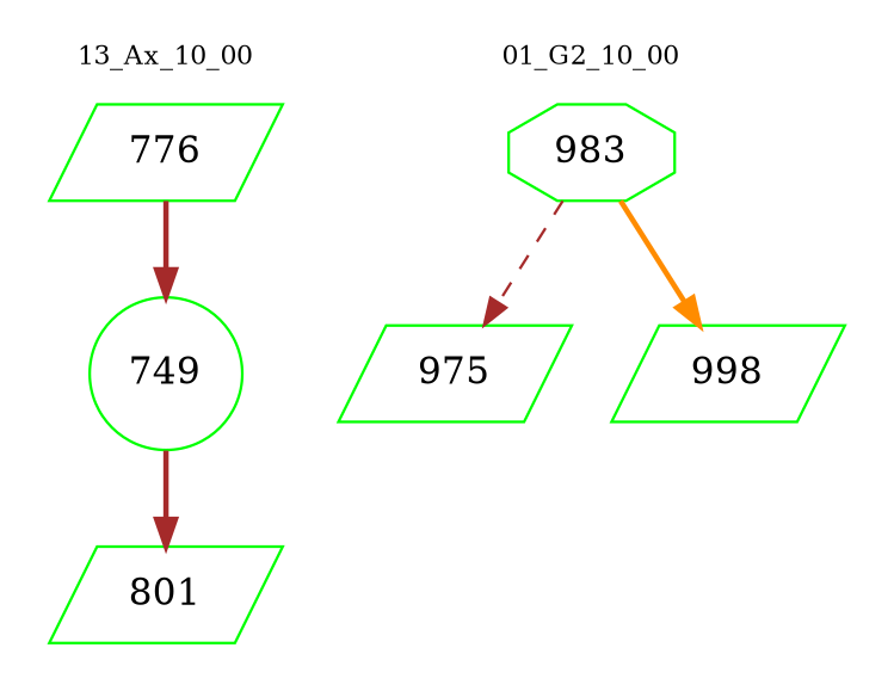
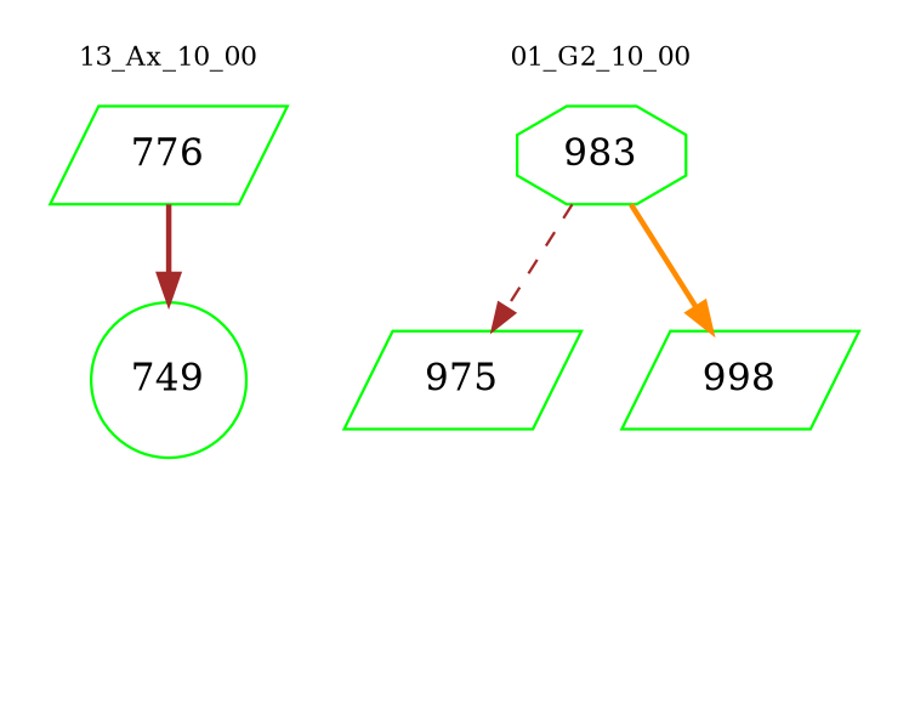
  digraph {
    node [color=green shape=parallelogram]
    edge [color=brown style=bold]
    n1 [label=776]
    n2 [label=749 shape=circle]
-   n3 [label=801]
    n4 [label=983 shape=octagon]
    n5 [label=975]
    n6 [label=998]
    subgraph cluster_1 {
      color=white
      fontsize=10
      label="13_Ax_10_00"
      n1
      n2
-     n3
    }
    subgraph cluster_2 {
      color=white
      fontsize=10
      label="01_G2_10_00"
      n4
      n5
      n6
    }
    n1 -> n2
-   n2 -> n3
    n4 -> n5 [style=dashed]
    n4 -> n6 [color=darkorange]
  }
